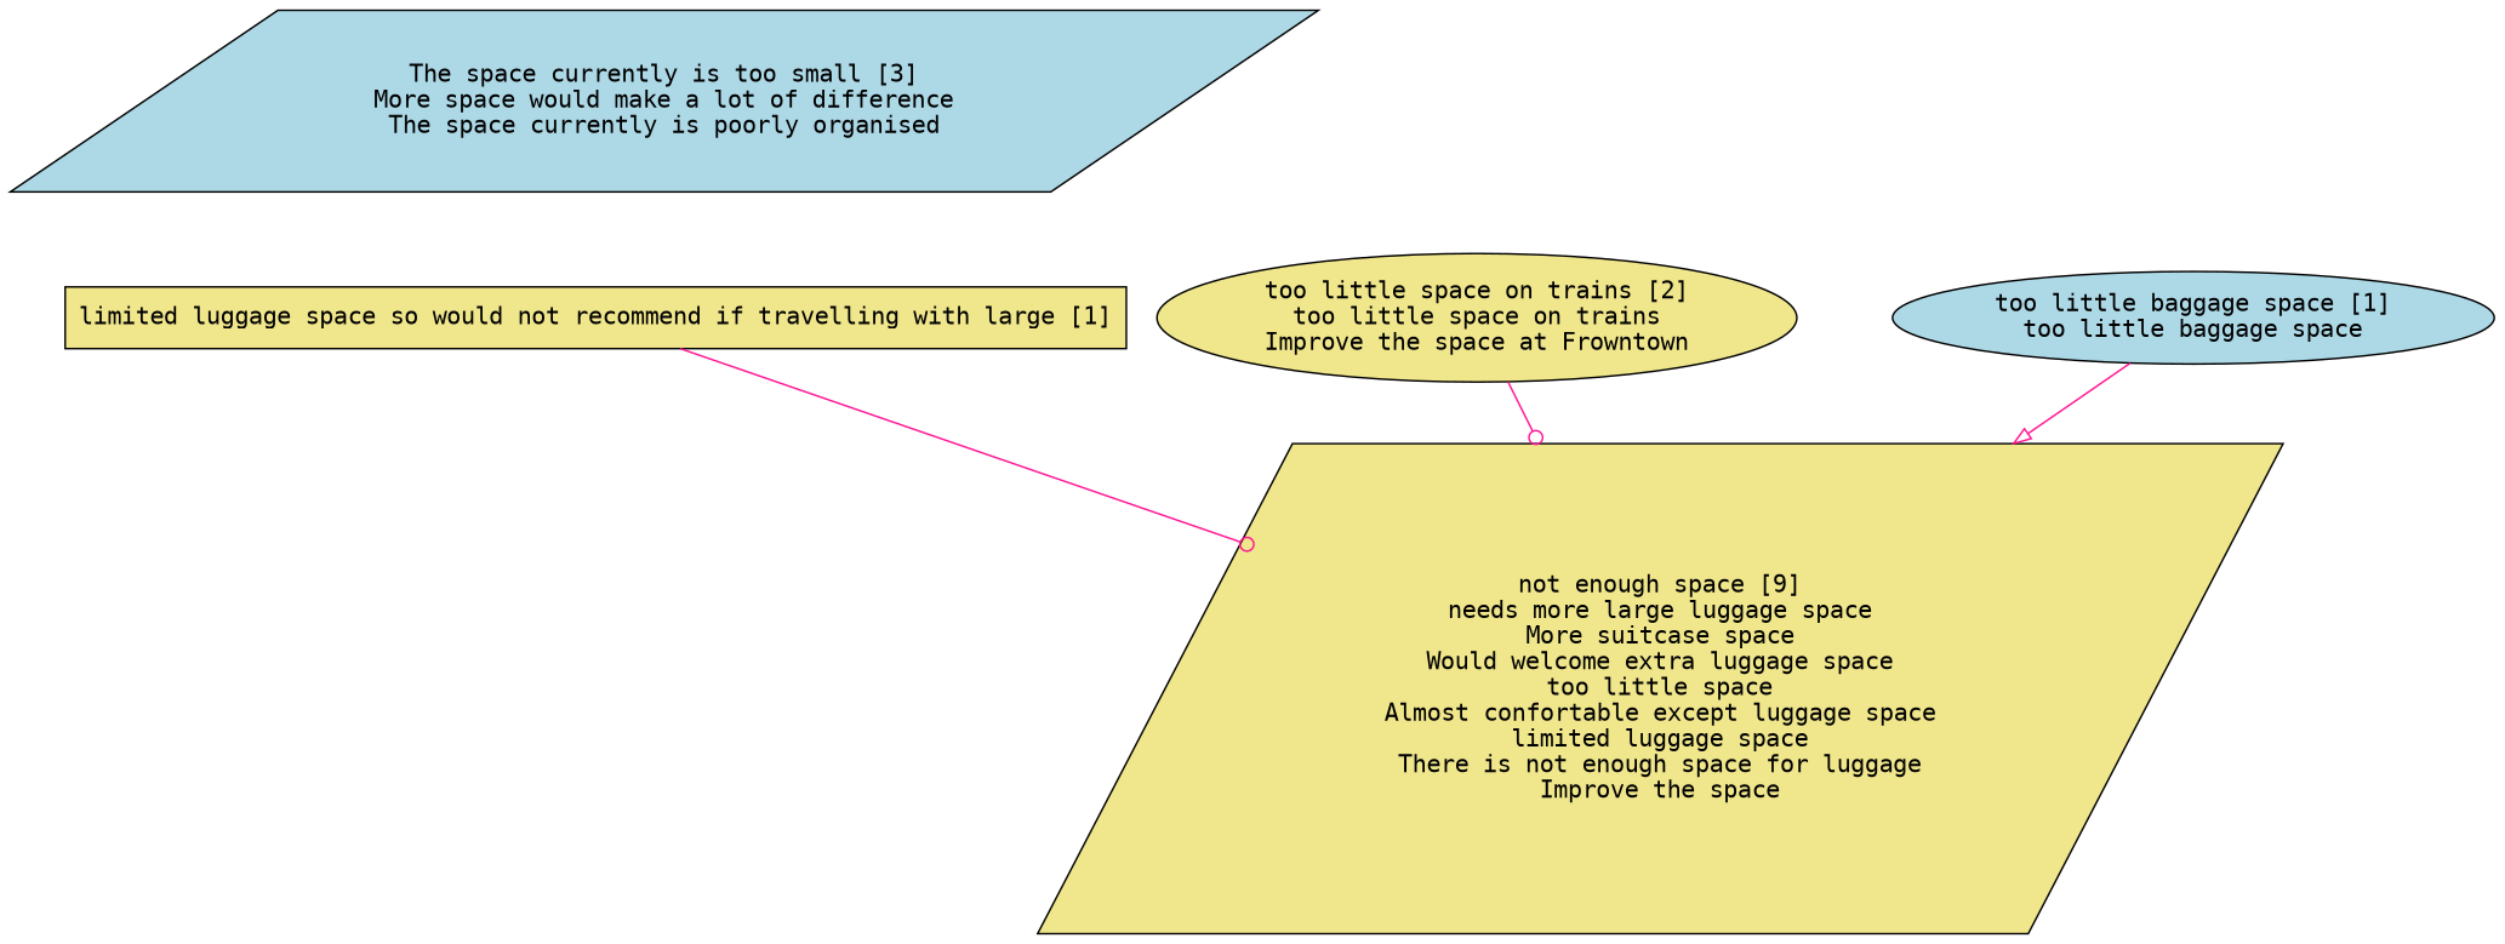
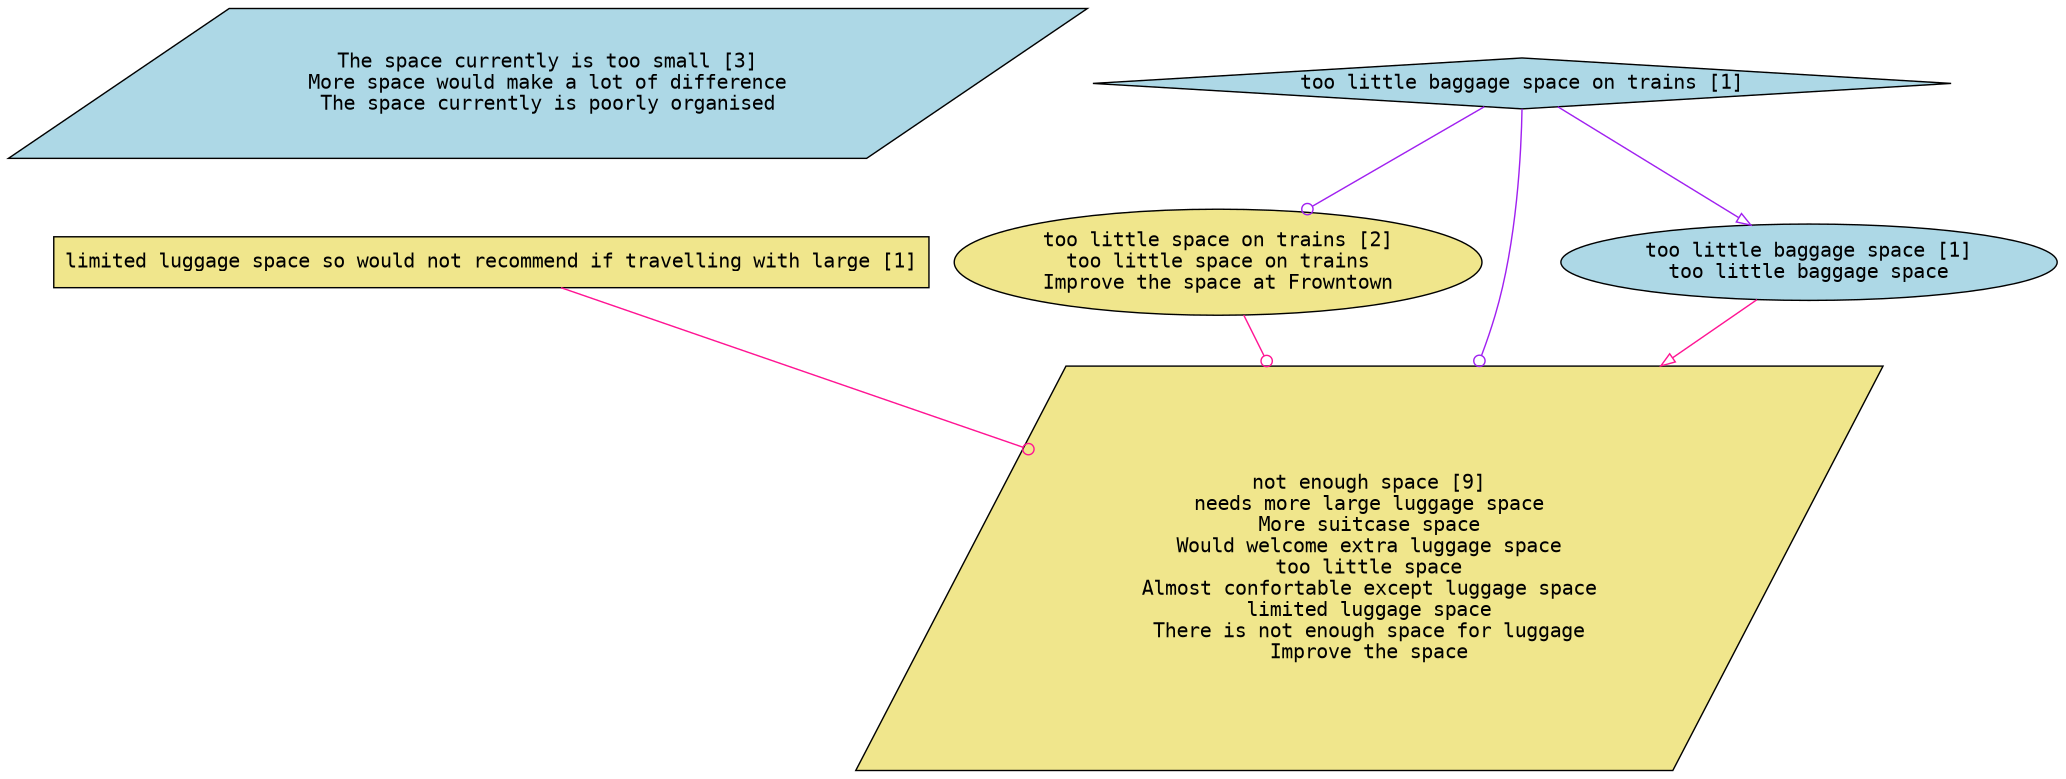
  digraph {
    fontname="DejaVu Sans Mono"
    node [style=filled fillcolor=lightblue shape=parallelogram fontname="DejaVu Sans Mono"]
    edge [color=deeppink arrowhead=odot fontname="DejaVu Sans Mono"]
    "The space currently is too small [3]\nMore space would make a lot of difference\nThe space currently is poorly organised"
    "too little space on trains [2]\ntoo little space on trains\nImprove the space at Frowntown" [fillcolor=khaki shape=ellipse]
    "not enough space [9]\nneeds more large luggage space\nMore suitcase space\nWould welcome extra luggage space\ntoo little space\nAlmost confortable except luggage space\nlimited luggage space\nThere is not enough space for luggage\nImprove the space" [fillcolor=khaki]
    "limited luggage space so would not recommend if travelling with large [1]" [fillcolor=khaki shape=box]
+   "too little baggage space on trains [1]" [shape=diamond]
    "too little baggage space [1]\ntoo little baggage space" [shape=ellipse]
    "too little space on trains [2]\ntoo little space on trains\nImprove the space at Frowntown" -> "not enough space [9]\nneeds more large luggage space\nMore suitcase space\nWould welcome extra luggage space\ntoo little space\nAlmost confortable except luggage space\nlimited luggage space\nThere is not enough space for luggage\nImprove the space"
    "limited luggage space so would not recommend if travelling with large [1]" -> "not enough space [9]\nneeds more large luggage space\nMore suitcase space\nWould welcome extra luggage space\ntoo little space\nAlmost confortable except luggage space\nlimited luggage space\nThere is not enough space for luggage\nImprove the space"
+   "too little baggage space on trains [1]" -> "too little space on trains [2]\ntoo little space on trains\nImprove the space at Frowntown" [color=purple]
+   "too little baggage space on trains [1]" -> "not enough space [9]\nneeds more large luggage space\nMore suitcase space\nWould welcome extra luggage space\ntoo little space\nAlmost confortable except luggage space\nlimited luggage space\nThere is not enough space for luggage\nImprove the space" [color=purple]
+   "too little baggage space on trains [1]" -> "too little baggage space [1]\ntoo little baggage space" [color=purple arrowhead=onormal]
    "too little baggage space [1]\ntoo little baggage space" -> "not enough space [9]\nneeds more large luggage space\nMore suitcase space\nWould welcome extra luggage space\ntoo little space\nAlmost confortable except luggage space\nlimited luggage space\nThere is not enough space for luggage\nImprove the space" [arrowhead=onormal]
  }
